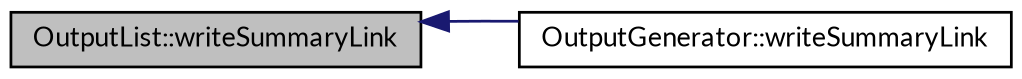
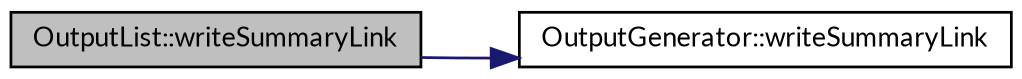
  digraph {
    rankdir=LR
    fontname=Lato
    node [color=black fontname=Lato fontsize=10 shape=record style=filled]
    n1 [fillcolor=grey75 fontcolor=black height=0.2 label="OutputList::writeSummaryLink" width=0.4]
    n2 [fillcolor=white height=0.2 label="OutputGenerator::writeSummaryLink" width=0.4]
-   n2 -> n1 [color=midnightblue fontname=Lato fontsize=10 labelfontname=Helvetica labelfontsize=10 style=solid]
+   n1 -> n2 [color=midnightblue fontname=Lato fontsize=10 labelfontname=Helvetica labelfontsize=10 style=solid]
  }
